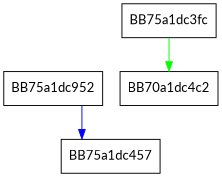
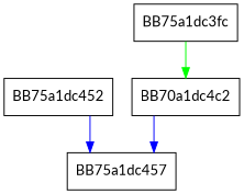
  digraph {
    fontname=Lato
    splines=ortho
    node [fontname=Lato shape=box]
    edge [color=blue fontname=Lato]
    n1 [label=BB70a1dc4c2]
    BB75a1dc3fc
    BB75a1dc457
-   BB75a1dc452 [label=BB75a1dc952]
+   BB75a1dc452
+   n1 -> BB75a1dc457
    BB75a1dc3fc -> n1 [color=green]
    BB75a1dc452 -> BB75a1dc457
  }
